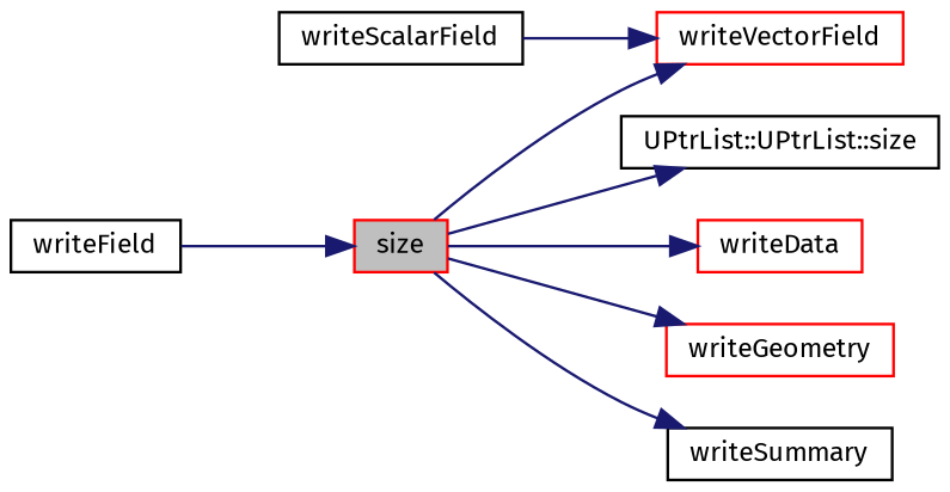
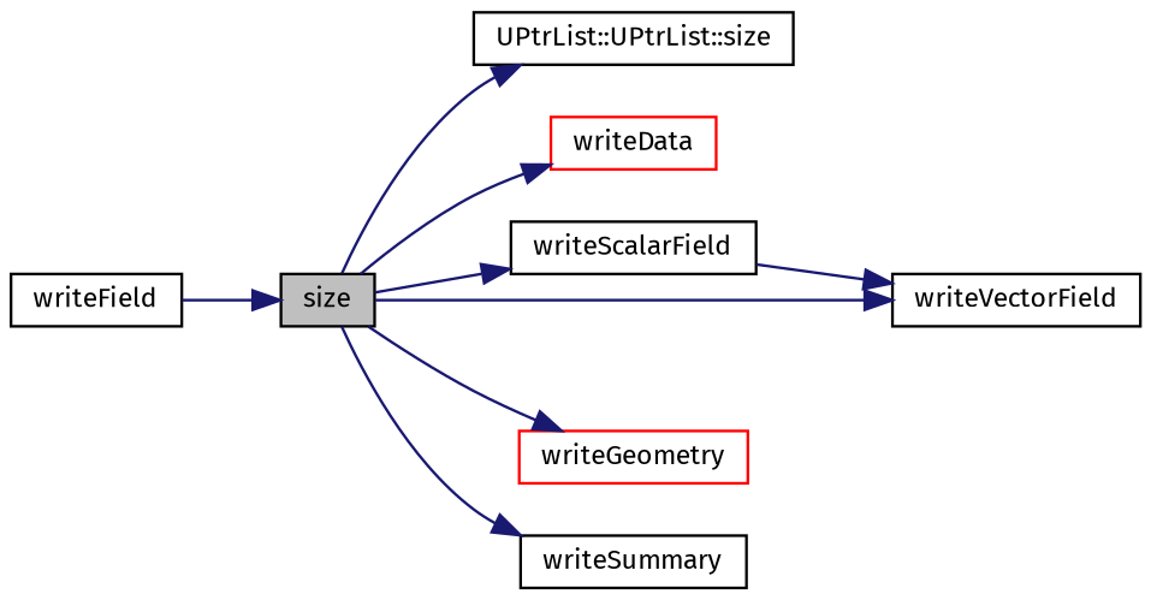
  digraph {
    fontname="Fira Sans"
    rankdir=LR
    node [color=black fontname="Fira Sans" fontsize=10 shape=record]
    edge [color=midnightblue fontname="Fira Sans" fontsize=10 labelfontname=Helvetica labelfontsize=10 style=solid]
-   n1 [color=red fillcolor=grey75 fontcolor=black height=0.2 label=size style=filled width=0.4]
+   n1 [fillcolor=grey75 fontcolor=black height=0.2 label=size style=filled width=0.4]
    n2 [height=0.2 label="UPtrList::UPtrList::size" width=0.4]
    n3 [color=red height=0.2 label=writeData width=0.4]
    n4 [height=0.2 label=writeScalarField width=0.4]
-   n5 [color=red height=0.2 label=writeVectorField width=0.4]
+   n5 [height=0.2 label=writeVectorField width=0.4]
    n6 [color=red height=0.2 label=writeGeometry width=0.4]
    n7 [height=0.2 label=writeSummary width=0.4]
    n8 [height=0.2 label=writeField width=0.4]
    n1 -> n2
    n1 -> n3
+   n1 -> n4
    n1 -> n5
    n1 -> n6
    n1 -> n7
    n4 -> n5
    n8 -> n1
  }
